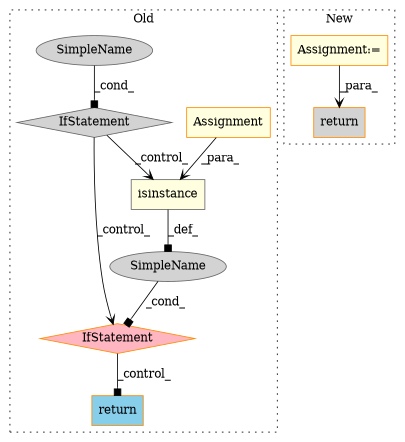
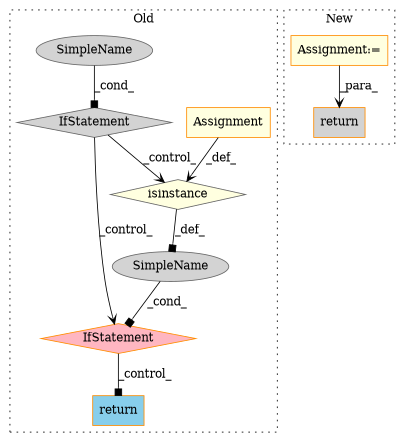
  digraph {
    node [a=25 color=darkorange fillcolor=lightgrey shape=box style=filled]
    edge [arrowhead=box]
-   n1 [a=32 color=gray40 fillcolor=lightyellow l="11,1" label=isinstance s="834,870"]
+   n1 [a=32 color=gray40 fillcolor=lightyellow l="11,1" label=isinstance s="834,870" shape=diamond]
    n2 [fillcolor=lightpink l="4,2" label=IfStatement s="830,871" shape=diamond]
    n3 [a=22 fillcolor=lightyellow l=23 label=Assignment s=847]
    n4 [a=42 color=gray40 label=SimpleName shape=ellipse]
    n5 [a=41 fillcolor=skyblue l=7 label=return s=881]
    n6 [color=gray40 l="4,2" label=IfStatement s="748,788" shape=diamond]
    n7 [a=42 color=gray40 label=SimpleName shape=ellipse]
    n8 [a=41 l=7 label=return s=864]
    n9 [a=7 fillcolor=lightyellow l=1 label="Assignment:=" s=737]
    subgraph cluster_1 {
      label=Old
      style=dotted
      n1
      n2
      n3
      n4
      n5
      n6
      n7
    }
    subgraph cluster_2 {
      label=New
      style=dotted
      n8
      n9
    }
    n1 -> n4 [label=_def_]
    n2 -> n5 [label=_control_]
-   n3 -> n1 [arrowhead=vee label=_para_]
+   n3 -> n1 [arrowhead=vee label=_def_]
    n4 -> n2 [label=_cond_]
    n6 -> n1 [arrowhead=vee label=_control_]
    n6 -> n2 [arrowhead=vee label=_control_]
    n7 -> n6 [label=_cond_]
    n9 -> n8 [arrowhead=vee label=_para_]
  }
